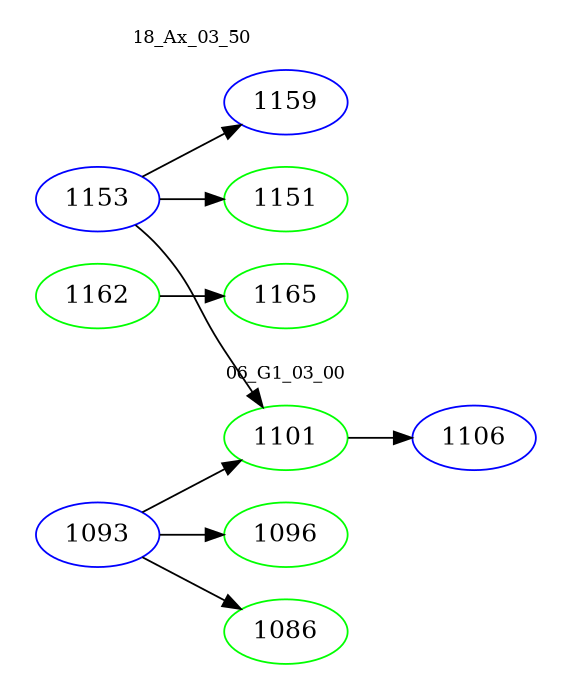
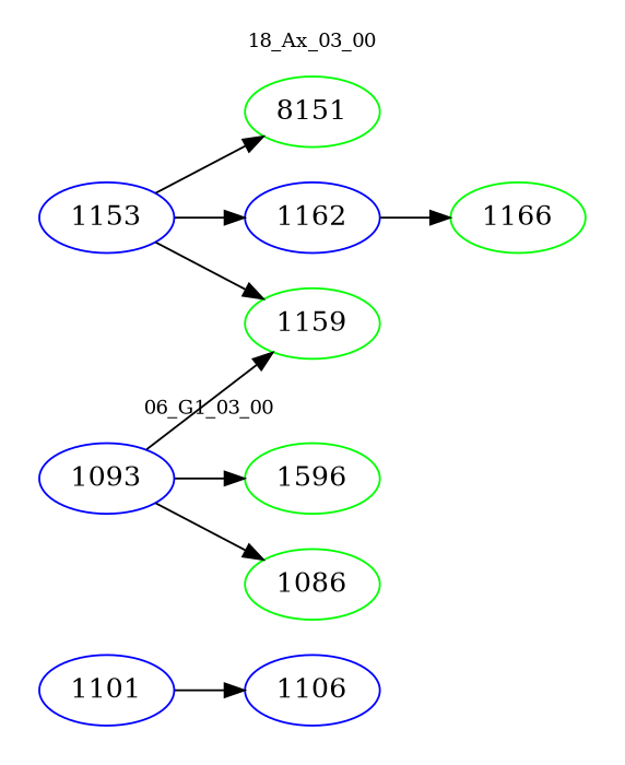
  digraph {
    rankdir=LR
    node [color=blue]
    edge [color=black]
    n1 [label=1153]
-   n2 [color=green label=1151]
-   n3 [color=green label=1162]
-   n4 [label=1159]
-   n5 [color=green label=1165]
+   n2 [color=green label=8151]
+   n3 [label=1162]
+   n4 [color=green label=1159]
+   n5 [color=green label=1166]
    n6 [label=1093]
    n7 [color=green label=1086]
-   n8 [color=green label=1101]
-   n9 [color=green label=1096]
+   n8 [label=1101]
+   n9 [color=green label=1596]
    n10 [label=1106]
    subgraph cluster_1 {
      color=white
      fontsize=10
-     label="18_Ax_03_50"
+     label="18_Ax_03_00"
      n1
      n2
      n3
      n4
      n5
    }
    subgraph cluster_2 {
      color=white
      fontsize=10
      label="06_G1_03_00"
      n6
      n7
      n8
      n9
      n10
    }
    n1 -> n2
-   n1 -> n8
+   n1 -> n3
    n1 -> n4
    n3 -> n5
    n6 -> n7
-   n6 -> n8
+   n6 -> n4
    n6 -> n9
    n8 -> n10
  }
